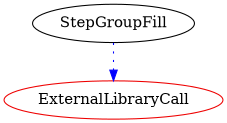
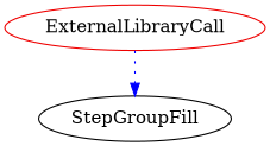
  digraph {
    n1 [color=red2 label=ExternalLibraryCall shape=oval]
    StepGroupFill
-   StepGroupFill -> n1 [color=blue style=dotted]
+   n1 -> StepGroupFill [color=blue style=dotted]
  }
